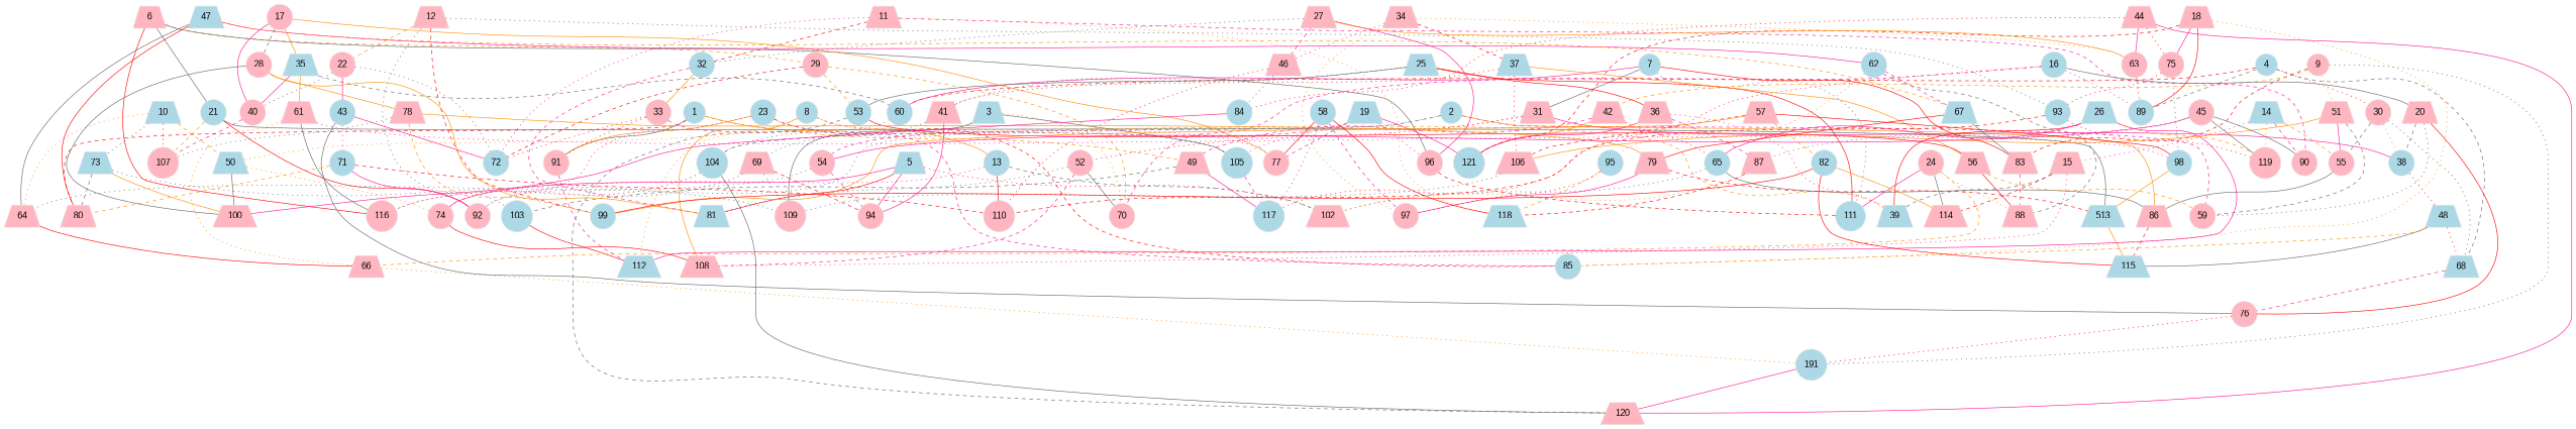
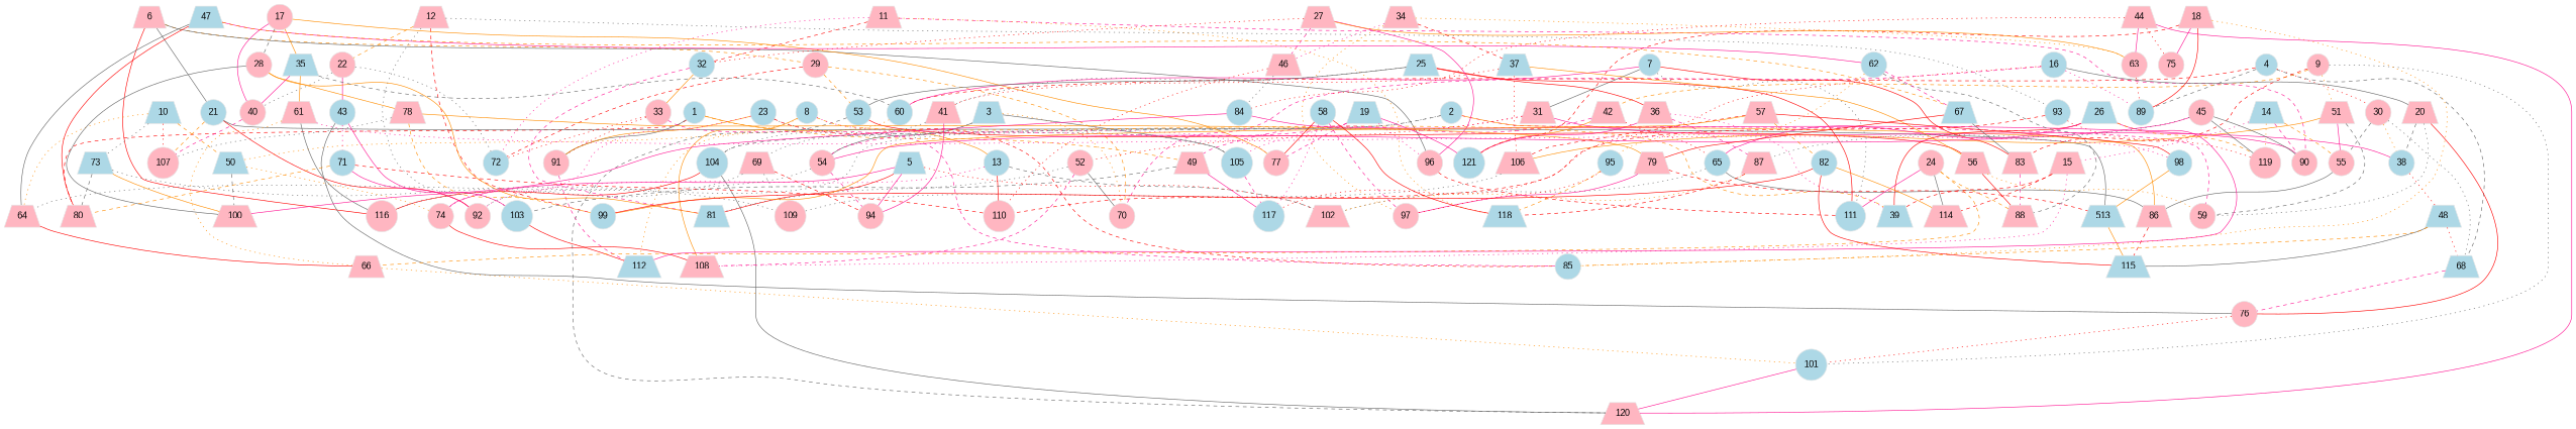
  graph {
    fontname="Liberation Sans"
    node [color=gray90 fillcolor=lightpink fontname="Liberation Sans" shape=circle style=filled]
    edge [color=red fontname="Liberation Sans" style=solid]
    1 [fillcolor=lightblue]
    13 [fillcolor=lightblue]
    49 [shape=trapezium]
    80 [shape=trapezium]
    91
    92
    102 [shape=trapezium]
    110
    103 [fillcolor=lightblue]
    117 [fillcolor=lightblue]
    112 [fillcolor=lightblue shape=trapezium]
    2 [fillcolor=lightblue]
    59
    86 [shape=trapezium]
    104 [fillcolor=lightblue]
    115 [fillcolor=lightblue shape=trapezium]
    116
    120 [shape=trapezium]
    3 [fillcolor=lightblue shape=trapezium]
    70
    105 [fillcolor=lightblue]
    109
    4 [fillcolor=lightblue]
    30
    60 [fillcolor=lightblue]
    68 [fillcolor=lightblue shape=trapezium]
    89 [fillcolor=lightblue]
    55
    38 [fillcolor=lightblue]
    76
    5 [fillcolor=lightblue shape=trapezium]
    74
    81 [fillcolor=lightblue shape=trapezium]
    94
    108 [shape=trapezium]
    6 [shape=trapezium]
    21 [fillcolor=lightblue]
    29
    96
    107
    n41 [fillcolor=lightblue label=513 shape=trapezium]
    72 [fillcolor=lightblue]
    53 [fillcolor=lightblue]
    111 [fillcolor=lightblue]
    7 [fillcolor=lightblue]
    31 [shape=trapezium]
    83 [shape=trapezium]
    52
    88 [shape=trapezium]
    8 [fillcolor=lightblue]
    39 [fillcolor=lightblue shape=trapezium]
    50 [fillcolor=lightblue shape=trapezium]
    77
    100 [shape=trapezium]
    9
    42 [shape=trapezium]
    51 [shape=trapezium]
-   101 [fillcolor=lightblue label=191]
+   101 [fillcolor=lightblue]
    121 [fillcolor=lightblue]
    65 [fillcolor=lightblue]
    106 [shape=trapezium]
    10 [fillcolor=lightblue shape=trapezium]
    64 [shape=trapezium]
    73 [fillcolor=lightblue shape=trapezium]
    66 [shape=trapezium]
    11 [shape=trapezium]
    32 [fillcolor=lightblue]
    90
    118 [fillcolor=lightblue shape=trapezium]
    33
    12 [shape=trapezium]
    22
    93 [fillcolor=lightblue]
    99 [fillcolor=lightblue]
    40
    43 [fillcolor=lightblue]
    119
    14 [fillcolor=lightblue shape=trapezium]
    15 [shape=trapezium]
    114 [shape=trapezium]
    16 [fillcolor=lightblue]
    20 [shape=trapezium]
    17
    28
    35 [fillcolor=lightblue shape=trapezium]
    78 [shape=trapezium]
    61 [shape=trapezium]
    18 [shape=trapezium]
    75
    85 [fillcolor=lightblue]
    98 [fillcolor=lightblue]
    19 [fillcolor=lightblue shape=trapezium]
    54
    48 [fillcolor=lightblue shape=trapezium]
    71 [fillcolor=lightblue]
    23 [fillcolor=lightblue]
    24
    25 [fillcolor=lightblue shape=trapezium]
    36 [shape=trapezium]
    41 [shape=trapezium]
    87 [shape=trapezium]
    69 [shape=trapezium]
    56 [shape=trapezium]
    26 [fillcolor=lightblue shape=trapezium]
    27 [shape=trapezium]
    46 [shape=trapezium]
    63
    84 [fillcolor=lightblue]
    79 [shape=trapezium]
    34 [shape=trapezium]
    37 [fillcolor=lightblue shape=trapezium]
    97
    44 [shape=trapezium]
    45
    47 [fillcolor=lightblue shape=trapezium]
    62 [fillcolor=lightblue]
    67 [fillcolor=lightblue shape=trapezium]
    95 [fillcolor=lightblue]
    57 [shape=trapezium]
    82 [fillcolor=lightblue]
    58 [fillcolor=lightblue]
    1 -- 13 [color=darkorange]
    1 -- 49 [color=darkorange style=dashed]
    1 -- 80 [style=dashed]
    1 -- 91 [color=gray40]
    13 -- 92 [color=deeppink style=dotted]
    13 -- 102 [color=gray40 style=dashed]
    13 -- 110
    49 -- 103 [color=gray40 style=dashed]
    49 -- 117 [color=deeppink]
    91 -- 112 [color=deeppink style=dashed]
    103 -- 112
    2 -- 92 [color=gray40 style=dotted]
    2 -- 59 [color=deeppink style=dashed]
    2 -- 86 [color=darkorange]
    2 -- 104 [color=gray40 style=dashed]
    86 -- 115 [style=dashed]
-   104 -- 116 [style=dotted]
+   104 -- 116
    104 -- 120 [color=gray40]
    3 -- 104 [color=gray40 style=dotted]
    3 -- 70 [color=darkorange style=dotted]
    3 -- 105 [color=gray40]
-   3 -- 109 [color=gray40]
+   3 -- 54 [color=gray40]
    105 -- 117 [color=deeppink style=dashed]
    4 -- 30 [style=dotted]
    4 -- 60 [style=dashed]
    4 -- 68 [color=gray40 style=dashed]
    4 -- 89 [color=gray40 style=dashed]
    30 -- 68 [color=gray40 style=dotted]
    30 -- 55 [color=gray40 style=dashed]
    30 -- 38 [color=darkorange style=dotted]
    60 -- 112 [color=darkorange style=dotted]
    68 -- 76 [color=deeppink style=dashed]
    55 -- 86 [color=gray40]
    38 -- 48 [style=dotted]
    76 -- 101 [style=dotted]
    5 -- 102 [style=dotted]
    5 -- 74 [color=deeppink]
    5 -- 81
    5 -- 94 [color=deeppink]
    74 -- 108
    6 -- 116
    6 -- 21 [color=gray40]
    6 -- 29 [color=darkorange style=dashed]
    6 -- 96 [color=gray40]
    21 -- 92
    21 -- 107 [color=darkorange style=dashed]
    21 -- n41 [color=gray40]
    29 -- 70 [color=darkorange style=dashed]
    29 -- 72 [style=dashed]
    29 -- 53 [color=darkorange style=dashed]
    96 -- 111 [style=dashed]
    n41 -- 115 [color=darkorange]
    53 -- 120 [color=gray40 style=dashed]
    53 -- 56
    7 -- 60 [color=deeppink]
    7 -- 111 [color=gray40 style=dotted]
    7 -- 31 [color=gray40]
    7 -- 83
    31 -- 105 [color=deeppink style=dotted]
    31 -- 38 [color=deeppink]
    31 -- 52 [style=dotted]
    83 -- 88 [color=deeppink style=dashed]
    52 -- 70 [color=gray40]
    52 -- 81 [color=gray40 style=dotted]
    52 -- 108 [color=deeppink style=dashed]
    8 -- 108 [color=darkorange]
    8 -- 39 [color=darkorange style=dashed]
    8 -- 50 [color=darkorange style=dotted]
    8 -- 77 [color=deeppink style=dotted]
    50 -- 74 [color=darkorange style=dotted]
-   50 -- 100 [color=gray40]
+   50 -- 100 [color=gray40 style=dashed]
    9 -- 83 [style=dashed]
    9 -- 42 [color=darkorange style=dashed]
    9 -- 51 [color=darkorange style=dotted]
    9 -- 101 [color=gray40 style=dotted]
    42 -- 49 [color=deeppink style=dashed]
    42 -- 121 [color=darkorange]
    42 -- 65 [style=dotted]
    51 -- 59 [color=gray40 style=dashed]
    51 -- 55 [color=deeppink]
    51 -- 106 [color=darkorange]
    101 -- 120 [color=deeppink]
    65 -- 102 [color=gray40 style=dotted]
    65 -- 86 [color=gray40]
    106 -- 109 [color=gray40 style=dotted]
    10 -- 107 [style=dotted]
    10 -- 50 [color=darkorange style=dashed]
    10 -- 64 [color=darkorange style=dotted]
    10 -- 73 [color=gray40 style=dotted]
    64 -- 66
    73 -- 80 [color=gray40 style=dashed]
    73 -- 109 [color=gray40 style=dotted]
    73 -- 100 [color=darkorange]
    66 -- 101 [color=darkorange style=dotted]
    11 -- 72 [color=deeppink style=dotted]
    11 -- 32 [style=dashed]
    11 -- 90 [color=deeppink style=dashed]
    11 -- 118 [color=darkorange style=dotted]
    32 -- 81 [color=deeppink style=dashed]
    32 -- 33 [color=darkorange]
    33 -- 91 [style=dotted]
    33 -- 72 [style=dotted]
    33 -- 85 [color=deeppink style=dashed]
    12 -- 103 [color=gray40 style=dotted]
    12 -- 22 [color=darkorange style=dashed]
    12 -- 93 [color=gray40 style=dotted]
    12 -- 99 [style=dashed]
    22 -- 72 [color=gray40 style=dotted]
    22 -- 40 [color=gray40 style=dotted]
    22 -- 43 [color=deeppink]
    93 -- 110 [style=dashed]
    93 -- 119 [style=dotted]
    40 -- 107 [color=deeppink style=dashed]
-   43 -- 72 [color=deeppink]
+   43 -- 103 [color=deeppink]
    43 -- 76 [color=gray40]
    43 -- 71 [color=deeppink style=dotted]
    14 -- 55 [color=darkorange style=dashed]
    14 -- 90 [color=deeppink style=dashed]
    14 -- 119 [color=darkorange style=dotted]
    14 -- 15 [color=deeppink style=dotted]
    15 -- 108 [color=deeppink style=dotted]
-   15 -- 39 [color=gray40 style=dashed]
+   15 -- 39 [style=dashed]
    15 -- 114 [style=dashed]
    16 -- 117 [style=dotted]
    16 -- 70 [color=deeppink style=dashed]
    16 -- 89 [color=deeppink style=dotted]
    16 -- 20 [color=gray40]
    20 -- 59 [color=gray40 style=dotted]
    20 -- 38 [color=gray40 style=dashed]
    20 -- 76
    17 -- 77 [color=darkorange]
    17 -- 40 [color=deeppink]
    17 -- 28 [color=gray40 style=dashed]
    17 -- 35 [color=darkorange]
    28 -- 81 [color=darkorange]
    28 -- 100 [color=gray40]
    28 -- 78 [color=darkorange]
    35 -- 60 [color=gray40 style=dashed]
    35 -- 40 [color=deeppink]
    35 -- 61 [color=darkorange]
    78 -- 107 [color=gray40 style=dotted]
    78 -- 99 [color=darkorange style=dashed]
    78 -- 79 [color=darkorange]
    61 -- 116 [color=gray40]
    61 -- 66 [color=darkorange style=dotted]
    61 -- 98 [color=deeppink style=dotted]
    18 -- 89
    18 -- 121 [style=dashed]
    18 -- 75 [color=deeppink]
    18 -- 85 [color=darkorange style=dotted]
-   75 -- 93 [style=dotted]
-   75 -- 98 [color=gray40 style=dotted]
    98 -- n41 [color=darkorange]
    19 -- 96 [color=deeppink style=dotted]
    19 -- 77 [color=deeppink style=dashed]
    19 -- 121 [color=deeppink]
    19 -- 54 [color=deeppink style=dashed]
    54 -- 94 [color=deeppink style=dashed]
    54 -- 64 [color=gray40 style=dotted]
    48 -- 115 [color=gray40]
    48 -- 68 [style=dotted]
    48 -- 85 [color=darkorange style=dashed]
    71 -- 80 [color=darkorange style=dashed]
    71 -- 92 [color=deeppink]
    71 -- 110 [style=dashed]
    23 -- 91 [color=darkorange]
    23 -- 105 [color=gray40 style=dotted]
    23 -- 74 [color=deeppink style=dotted]
    23 -- 85 [style=dashed]
    24 -- 111 [color=deeppink]
-   24 -- 88 [color=darkorange style=dotted]
+   24 -- 88 [color=darkorange style=dashed]
    24 -- 66 [color=darkorange style=dashed]
    24 -- 114 [color=gray40]
    25 -- 53 [color=gray40]
    25 -- 111
    25 -- 36
    25 -- 41 [color=gray40 style=dotted]
    36 -- 39 [color=deeppink style=dotted]
    36 -- 121 [color=deeppink]
    36 -- 87 [color=deeppink style=dashed]
    41 -- 94 [color=deeppink]
    41 -- 69 [color=gray40 style=dotted]
    87 -- 102 [color=darkorange style=dotted]
    87 -- 118 [style=dashed]
    69 -- 116 [color=gray40 style=dotted]
    69 -- 109 [color=gray40 style=dotted]
    69 -- 94 [style=dashed]
-   56 -- 59 [color=darkorange style=dashed]
+   56 -- 59 [color=darkorange style=dotted]
    56 -- 88
    26 -- 112 [color=deeppink]
    26 -- 39
    26 -- 65 [color=deeppink]
    26 -- 119 [color=darkorange style=dashed]
    27 -- 96 [color=deeppink]
-   27 -- 32 [color=gray40 style=dotted]
+   27 -- 32 [style=dotted]
    27 -- 46 [color=deeppink style=dashed]
    27 -- 63 [color=darkorange]
    46 -- 110 [style=dotted]
    46 -- 84 [color=gray40 style=dotted]
    63 -- 89 [style=dotted]
    84 -- 100 [color=deeppink]
+   84 -- 90 [color=deeppink]
    79 -- n41 [style=dashed]
    79 -- 97 [color=deeppink]
    34 -- 46 [color=deeppink style=dotted]
    34 -- 63 [color=darkorange style=dotted]
    34 -- 37 [style=dashed]
    34 -- 97 [color=darkorange style=dotted]
    37 -- 106 [style=dotted]
    37 -- 41 [style=dotted]
    37 -- 56 [color=darkorange]
    44 -- 120 [color=deeppink]
    44 -- 75 [style=dotted]
    44 -- 63 [color=deeppink]
    44 -- 84 [style=dotted]
    45 -- 90 [color=gray40]
    45 -- 119 [color=gray40]
    45 -- 54 [color=deeppink]
    45 -- 87 [color=gray40 style=dotted]
    47 -- 80
    47 -- 64 [color=gray40]
    47 -- 62 [color=deeppink]
    47 -- 67 [color=darkorange style=dashed]
    62 -- 88 [color=gray40 style=dashed]
    62 -- 67 [color=deeppink style=dashed]
    62 -- 95 [color=darkorange style=dotted]
    67 -- 83 [color=gray40]
    67 -- 79
    95 -- 118 [color=darkorange style=dashed]
    95 -- 97 [style=dotted]
    57 -- 106 [style=dashed]
    57 -- 99 [color=darkorange]
    57 -- 98
    57 -- 82 [color=darkorange style=dashed]
    82 -- 115
    82 -- 99
    82 -- 114 [color=darkorange]
    58 -- 117 [color=deeppink style=dotted]
    58 -- 77
    58 -- 118
    58 -- 97 [color=deeppink style=dashed]
  }
